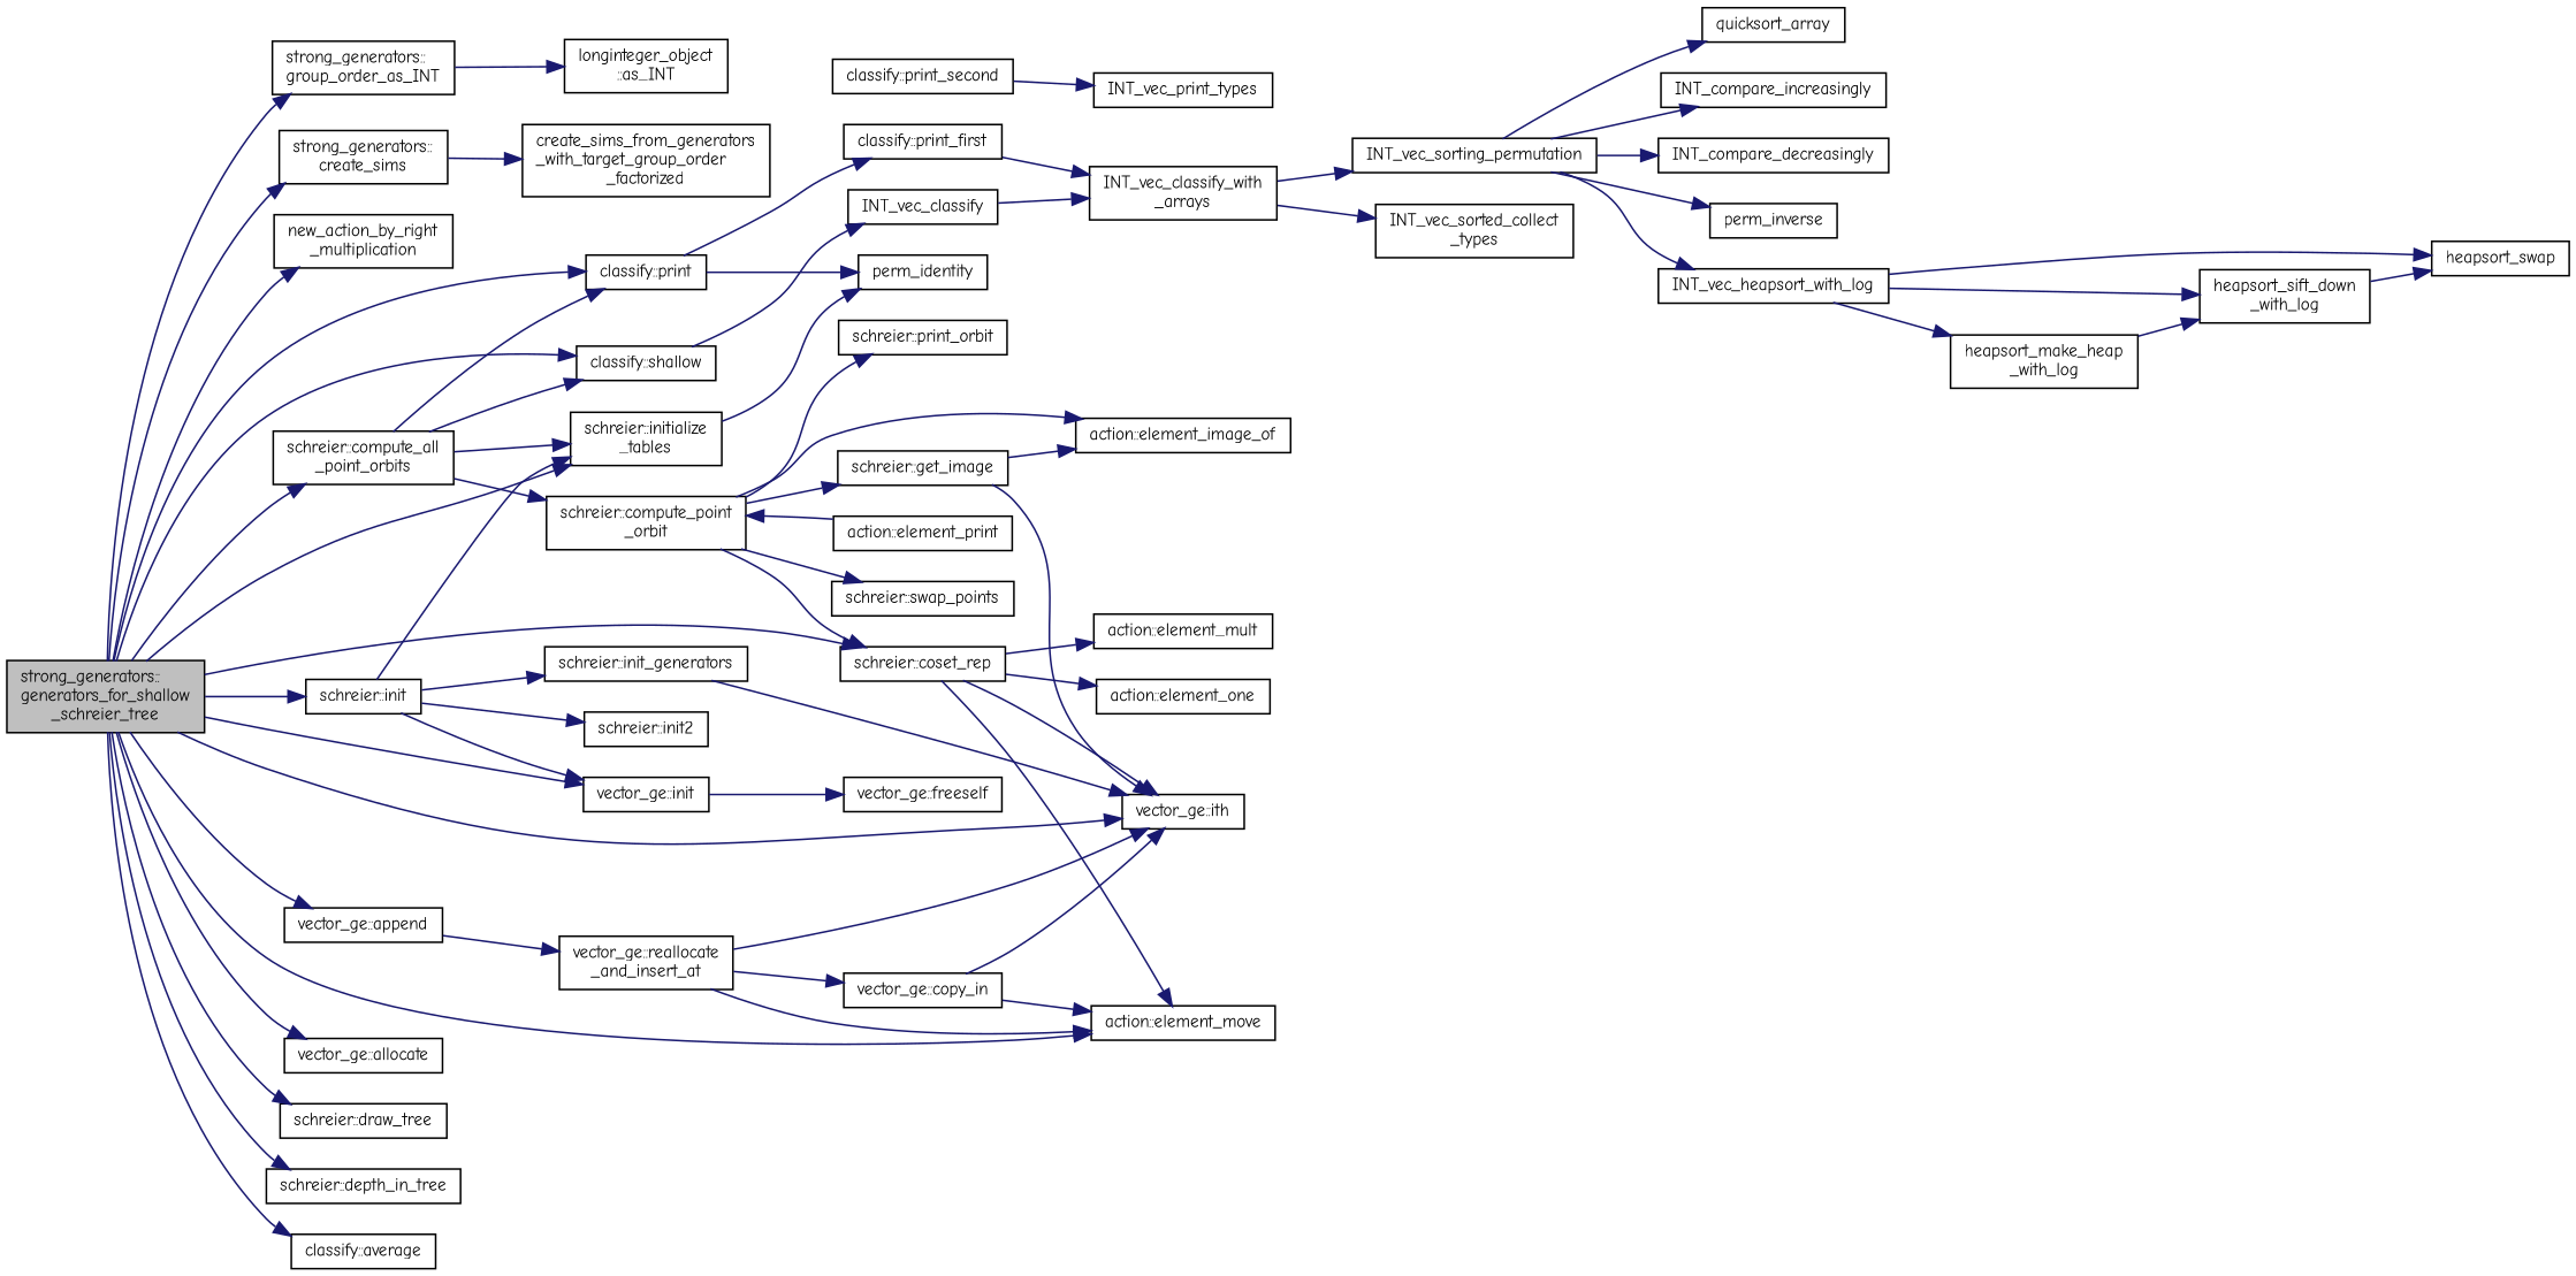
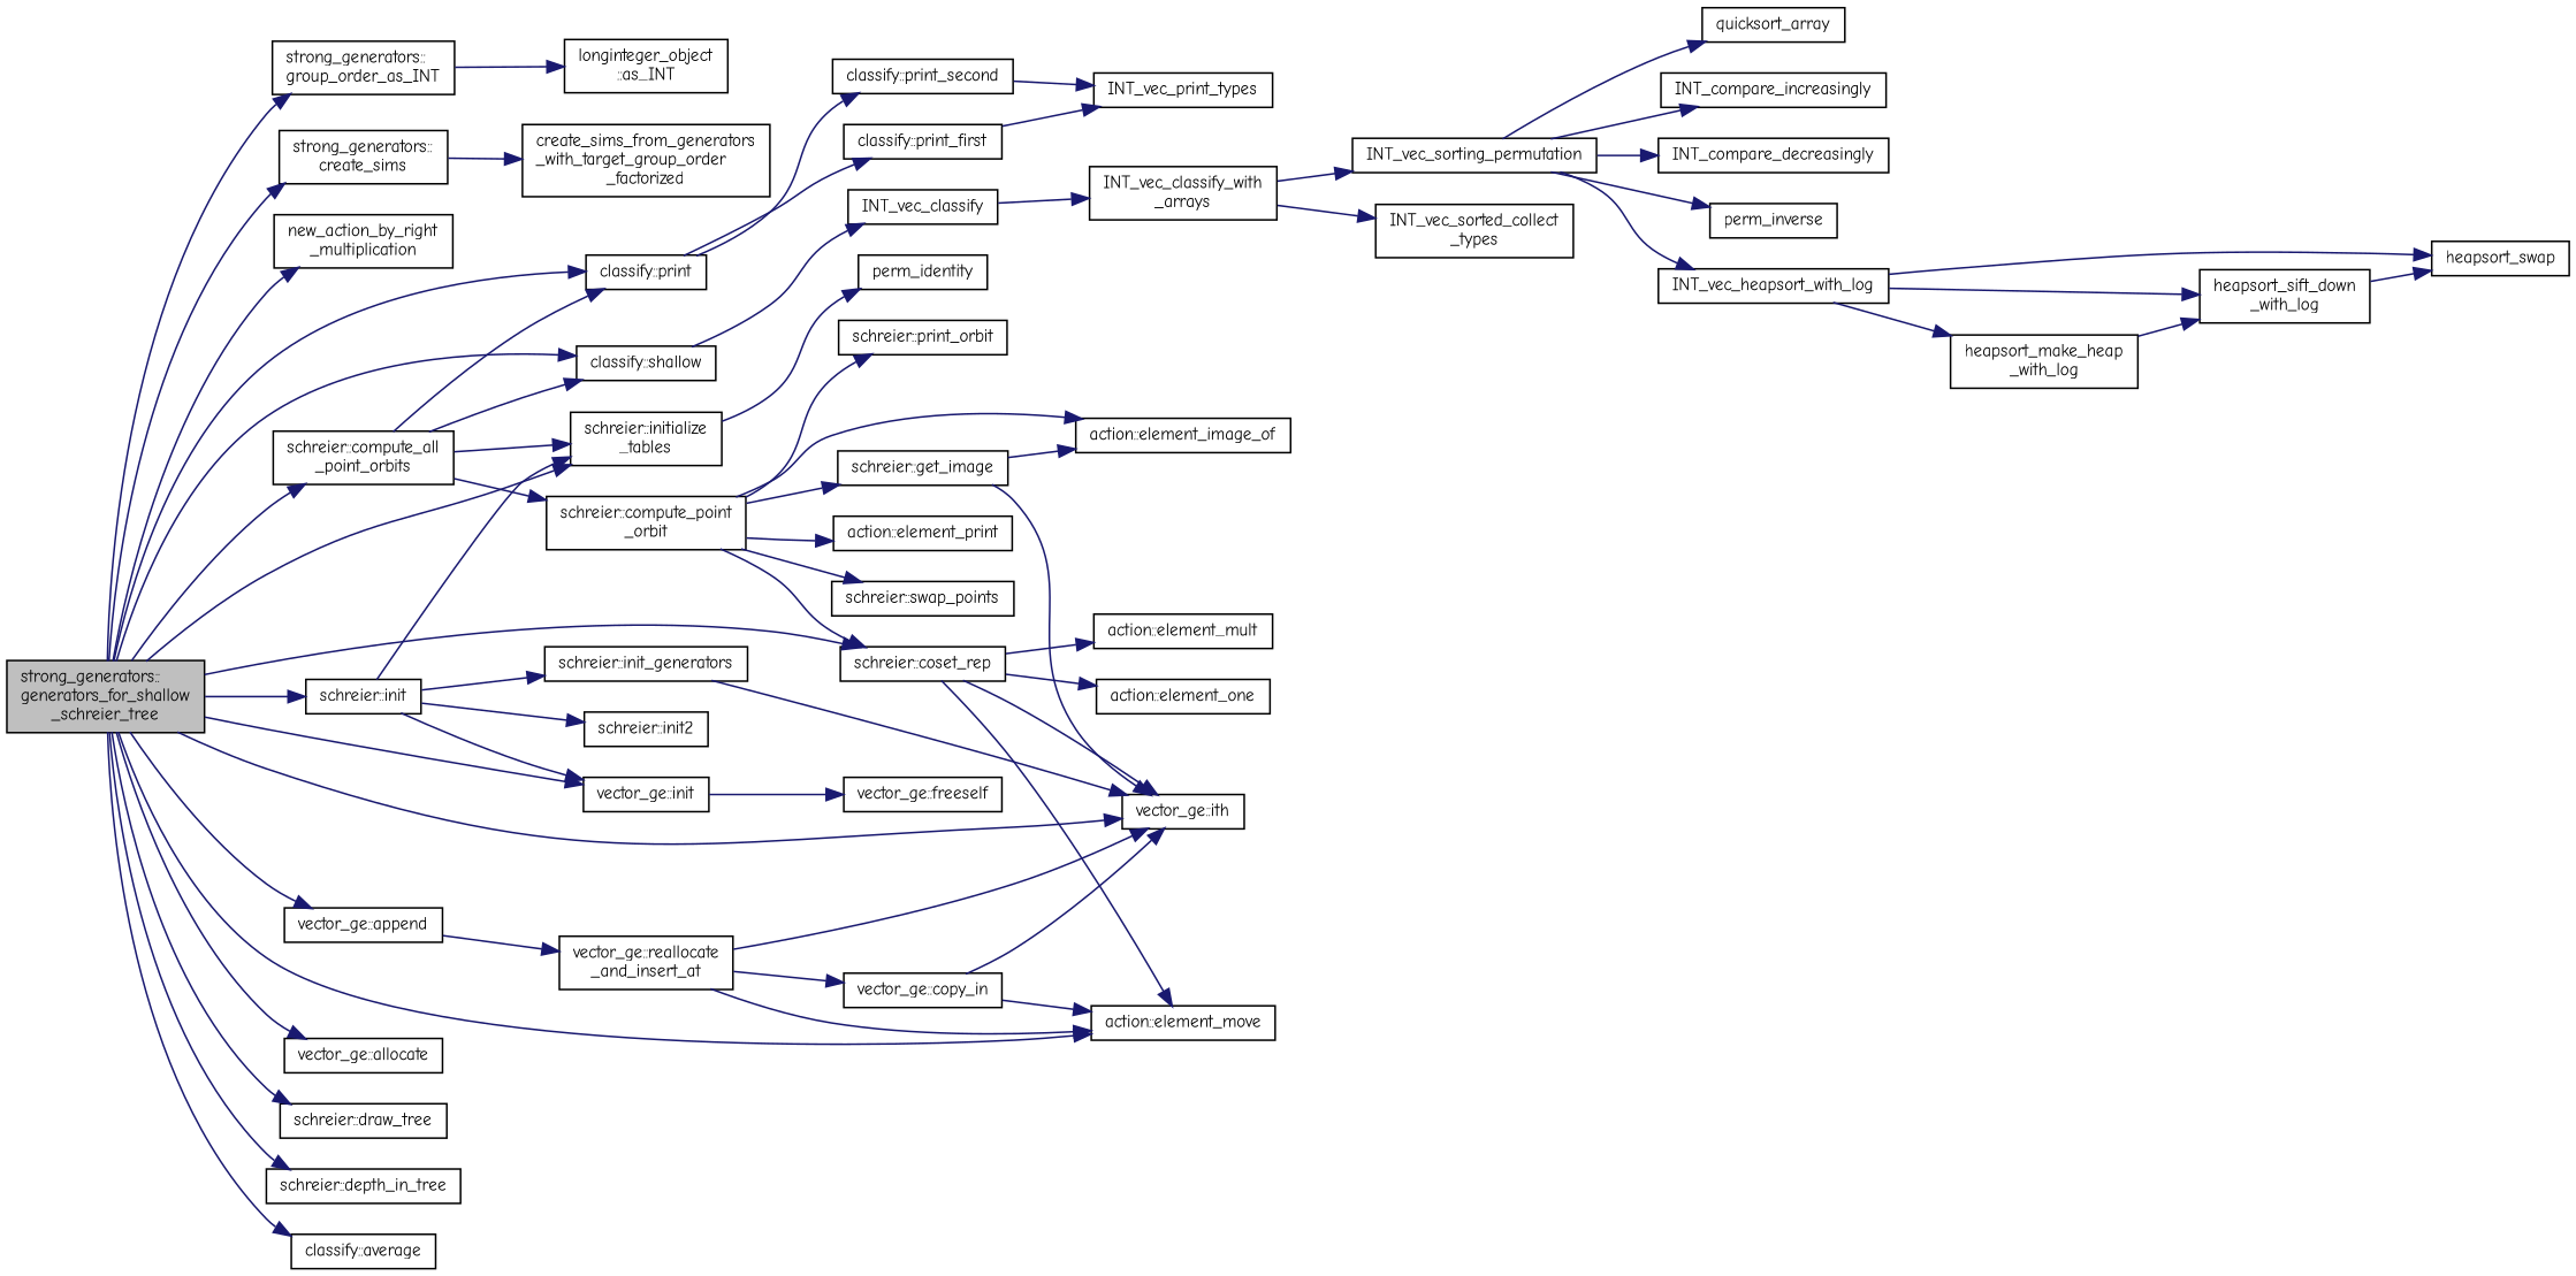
  digraph {
    fontname="Comic Neue"
    rankdir=LR
    node [color=black fillcolor=white fontname="Comic Neue" fontsize=10 shape=record style=filled]
    edge [color=midnightblue fontname="Comic Neue" fontsize=10 labelfontname=Helvetica labelfontsize=10 style=solid]
    n1 [fillcolor=grey75 fontcolor=black height=0.2 label="strong_generators::\lgenerators_for_shallow\l_schreier_tree" width=0.4]
    n2 [height=0.2 label="strong_generators::\lgroup_order_as_INT" width=0.4]
    n3 [height=0.2 label="strong_generators::\lcreate_sims" width=0.4]
    n4 [height=0.2 label="new_action_by_right\l_multiplication" width=0.4]
    n5 [height=0.2 label="vector_ge::init" width=0.4]
    n6 [height=0.2 label="vector_ge::allocate" width=0.4]
    n7 [height=0.2 label="action::element_move" width=0.4]
    n8 [height=0.2 label="vector_ge::ith" width=0.4]
    n9 [height=0.2 label="schreier::init" width=0.4]
    n10 [height=0.2 label="schreier::initialize\l_tables" width=0.4]
    n11 [height=0.2 label="schreier::compute_all\l_point_orbits" width=0.4]
    n12 [height=0.2 label="schreier::coset_rep" width=0.4]
    n13 [height=0.2 label="classify::shallow" width=0.4]
    n14 [height=0.2 label="classify::print" width=0.4]
    n15 [height=0.2 label="schreier::draw_tree" width=0.4]
    n16 [height=0.2 label="schreier::depth_in_tree" width=0.4]
    n17 [height=0.2 label="classify::average" width=0.4]
    n18 [height=0.2 label="vector_ge::append" width=0.4]
    n19 [height=0.2 label="longinteger_object\l::as_INT" width=0.4]
    n20 [height=0.2 label="create_sims_from_generators\l_with_target_group_order\l_factorized" width=0.4]
    n21 [height=0.2 label="vector_ge::freeself" width=0.4]
    n22 [height=0.2 label="schreier::init_generators" width=0.4]
    n23 [height=0.2 label="schreier::init2" width=0.4]
    n24 [height=0.2 label=perm_identity width=0.4]
    n25 [height=0.2 label="schreier::compute_point\l_orbit" width=0.4]
    n26 [height=0.2 label="action::element_mult" width=0.4]
    n27 [height=0.2 label="action::element_one" width=0.4]
    n28 [height=0.2 label=INT_vec_classify width=0.4]
    n29 [height=0.2 label="classify::print_second" width=0.4]
    n30 [height=0.2 label="classify::print_first" width=0.4]
    n31 [height=0.2 label="vector_ge::reallocate\l_and_insert_at" width=0.4]
    n32 [height=0.2 label="schreier::swap_points" width=0.4]
    n33 [height=0.2 label="schreier::get_image" width=0.4]
    n34 [height=0.2 label="action::element_image_of" width=0.4]
    n35 [height=0.2 label="schreier::print_orbit" width=0.4]
    n36 [height=0.2 label="action::element_print" width=0.4]
    n37 [height=0.2 label="INT_vec_classify_with\l_arrays" width=0.4]
    n38 [height=0.2 label=INT_vec_sorting_permutation width=0.4]
    n39 [height=0.2 label="INT_vec_sorted_collect\l_types" width=0.4]
    n40 [height=0.2 label=quicksort_array width=0.4]
    n41 [height=0.2 label=INT_compare_increasingly width=0.4]
    n42 [height=0.2 label=INT_compare_decreasingly width=0.4]
    n43 [height=0.2 label=perm_inverse width=0.4]
    n44 [height=0.2 label=INT_vec_heapsort_with_log width=0.4]
    n45 [height=0.2 label="heapsort_make_heap\l_with_log" width=0.4]
    n46 [height=0.2 label="heapsort_sift_down\l_with_log" width=0.4]
    n47 [height=0.2 label=heapsort_swap width=0.4]
    n48 [height=0.2 label=INT_vec_print_types width=0.4]
    n49 [height=0.2 label="vector_ge::copy_in" width=0.4]
    n1 -> n2
    n1 -> n3
    n1 -> n4
    n1 -> n5
    n1 -> n6
    n1 -> n7
    n1 -> n8
    n1 -> n9
    n1 -> n10
    n1 -> n11
    n1 -> n12
    n1 -> n13
    n1 -> n14
    n1 -> n15
    n1 -> n16
    n1 -> n17
    n1 -> n18
    n2 -> n19
    n3 -> n20
    n5 -> n21
    n9 -> n5
    n9 -> n10
    n9 -> n22
    n9 -> n23
    n10 -> n24
    n11 -> n10
    n11 -> n13
    n11 -> n14
    n11 -> n25
    n12 -> n7
    n12 -> n8
    n12 -> n26
    n12 -> n27
    n13 -> n28
-   n14 -> n24
+   n14 -> n29
    n14 -> n30
    n18 -> n31
    n22 -> n8
    n25 -> n12
    n25 -> n32
    n25 -> n33
    n25 -> n34
    n25 -> n35
-   n36 -> n25
+   n25 -> n36
    n28 -> n37
    n29 -> n48
-   n30 -> n37
+   n30 -> n48
    n31 -> n7
    n31 -> n8
    n31 -> n49
    n33 -> n8
    n33 -> n34
    n37 -> n38
    n37 -> n39
    n38 -> n40
    n38 -> n41
    n38 -> n42
    n38 -> n43
    n38 -> n44
    n44 -> n45
    n44 -> n46
    n44 -> n47
    n45 -> n46
    n46 -> n47
    n49 -> n7
    n49 -> n8
  }
